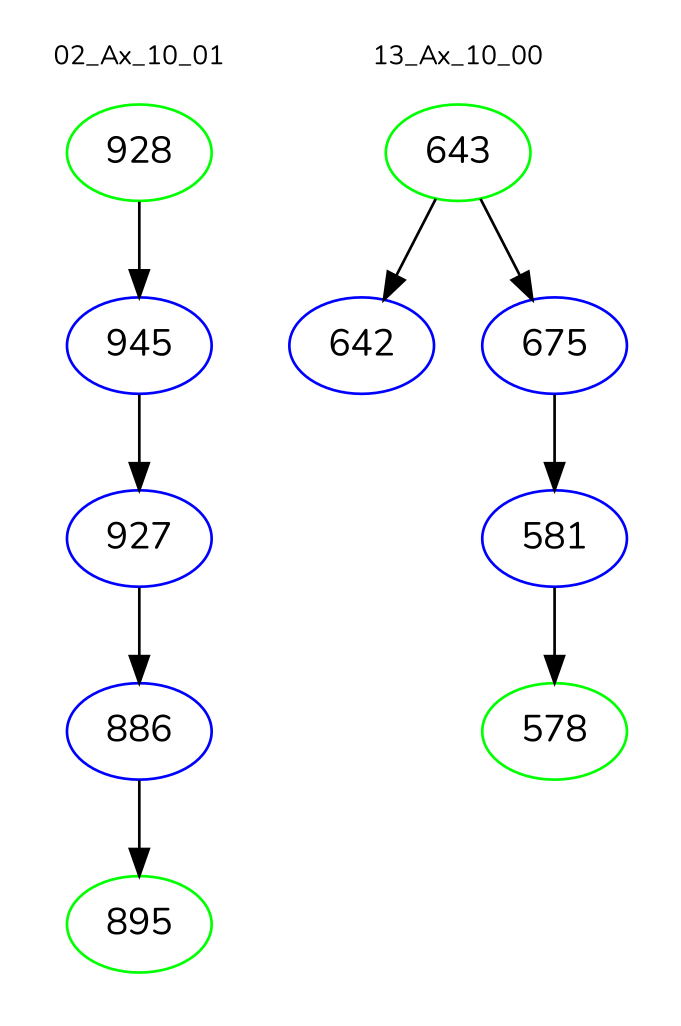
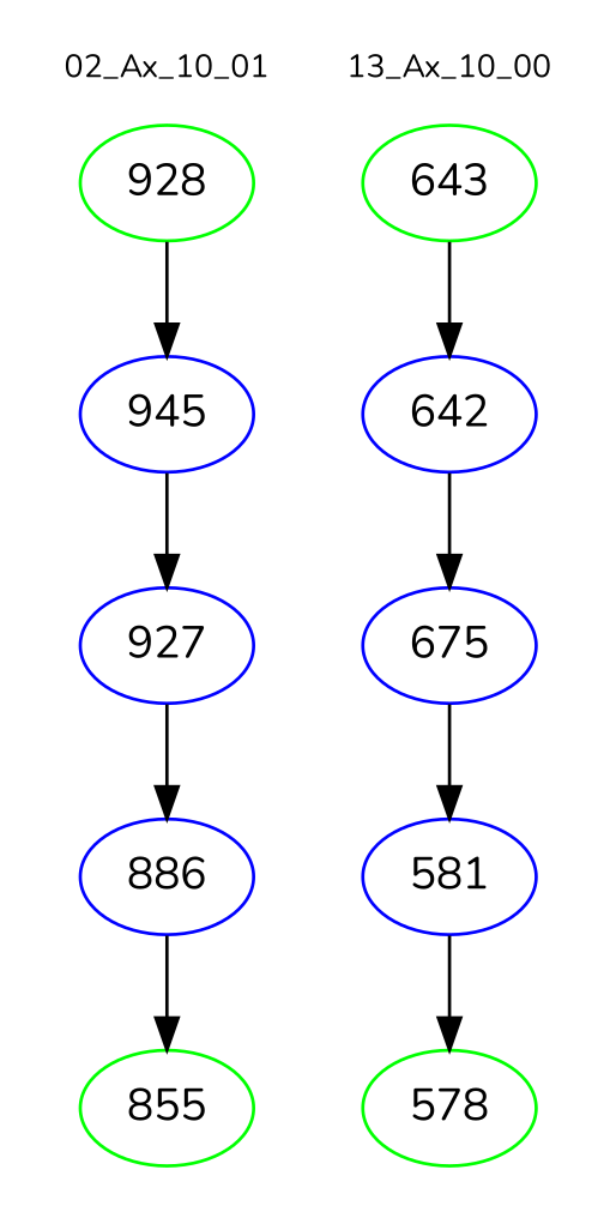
  digraph {
    fontname=Nunito
    node [color=blue fontname=Nunito]
    edge [color=black fontname=Nunito]
    n1 [color=green label=928]
    n2 [label=945]
    n3 [label=927]
    n4 [label=886]
-   n5 [color=green label=895]
+   n5 [color=green label=855]
    n6 [color=green label=643]
    n7 [label=642]
    n8 [label=675]
    n9 [label=581]
    n10 [color=green label=578]
    subgraph cluster_1 {
      color=white
      fontsize=10
      label="02_Ax_10_01"
      n1
      n2
      n3
      n4
      n5
    }
    subgraph cluster_2 {
      color=white
      fontsize=10
      label="13_Ax_10_00"
      n6
      n7
      n8
      n9
      n10
    }
    n1 -> n2
    n2 -> n3
    n3 -> n4
    n4 -> n5
    n6 -> n7
-   n6 -> n8
+   n7 -> n8
    n8 -> n9
    n9 -> n10
  }
